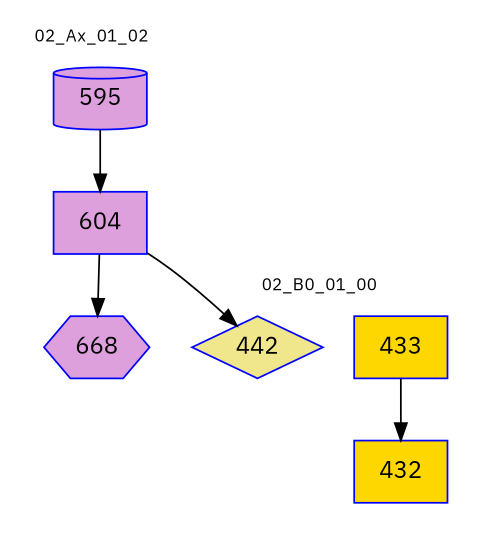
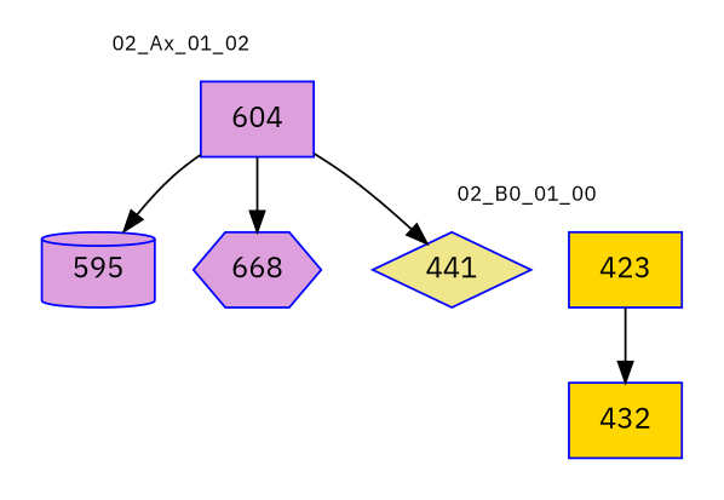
  digraph {
    fontname="IBM Plex Sans"
    node [color=blue fillcolor=plum fontname="IBM Plex Sans" shape=box style=filled]
    edge [color=black fontname="IBM Plex Sans"]
    n1 [label=604]
    n2 [label=595 shape=cylinder]
    n3 [label=668 shape=hexagon]
-   n4 [fillcolor=gold label=433]
+   n4 [fillcolor=gold label=423]
    n5 [fillcolor=gold label=432]
-   n6 [fillcolor=khaki label=442 shape=diamond]
+   n6 [fillcolor=khaki label=441 shape=diamond]
    subgraph cluster_1 {
      color=white
      fontsize=10
      label="02_Ax_01_02"
      n1
      n2
      n3
    }
    subgraph cluster_2 {
      color=white
      fontsize=10
      label="02_B0_01_00"
      n4
      n5
      n6
    }
-   n2 -> n1
+   n1 -> n2
    n1 -> n3
    n1 -> n6
    n4 -> n5
  }
